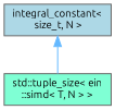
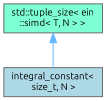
  digraph {
    fontname=Ubuntu
    node [color=gray40 fontname=Ubuntu fontsize=10 shape=box style=filled]
    n1 [fillcolor=aquamarine fontcolor=black height=0.2 label="std::tuple_size\< ein\l::simd\< T, N \> \>" width=0.4]
    n2 [fillcolor=lightblue height=0.2 label="integral_constant\<\l size_t, N \>" width=0.4]
-   n2 -> n1 [color=steelblue1 dir=back fontname=Ubuntu fontsize=10 labelfontname=Helvetica labelfontsize=10 style=solid]
+   n1 -> n2 [color=steelblue1 dir=back fontname=Ubuntu fontsize=10 labelfontname=Helvetica labelfontsize=10 style=solid]
  }
